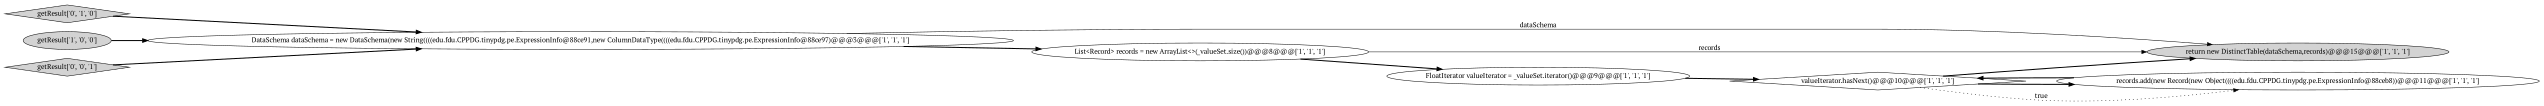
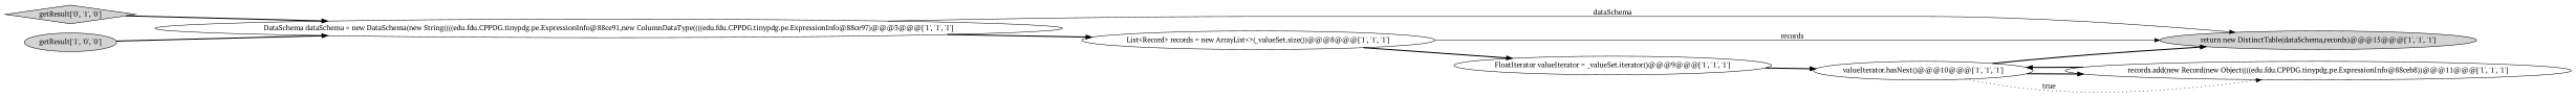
  digraph {
    fontname="PT Serif"
    rankdir=LR
    node [fillcolor=white fontname="PT Serif" shape=ellipse style=filled]
    edge [fontname="PT Serif" style=bold]
    n1 [label="FloatIterator valueIterator = _valueSet.iterator()@@@9@@@['1', '1', '1']"]
-   n2 [label="valueIterator.hasNext()@@@10@@@['1', '1', '1']" shape=diamond]
+   n2 [label="valueIterator.hasNext()@@@10@@@['1', '1', '1']"]
    n3 [fillcolor=lightgray label="return new DistinctTable(dataSchema,records)@@@15@@@['1', '1', '1']"]
    n4 [label="records.add(new Record(new Object((((edu.fdu.CPPDG.tinypdg.pe.ExpressionInfo@88ceb8))@@@11@@@['1', '1', '1']"]
    n5 [label="DataSchema dataSchema = new DataSchema(new String((((edu.fdu.CPPDG.tinypdg.pe.ExpressionInfo@88ce91,new ColumnDataType((((edu.fdu.CPPDG.tinypdg.pe.ExpressionInfo@88ce97)@@@3@@@['1', '1', '1']"]
    n6 [label="List<Record> records = new ArrayList<>(_valueSet.size())@@@8@@@['1', '1', '1']"]
    n7 [fillcolor=lightgray label="getResult['0', '1', '0']" shape=diamond]
    n8 [fillcolor=lightgray label="getResult['1', '0', '0']"]
-   n9 [fillcolor=lightgray label="getResult['0', '0', '1']" shape=diamond]
    n1 -> n2
    n2 -> n3
    n2 -> n4 [label=true style=dotted]
    n2 -> n4
    n4 -> n2
    n5 -> n3 [label=dataSchema style=solid]
    n5 -> n6
    n6 -> n1
    n6 -> n3 [label=records style=solid]
    n7 -> n5
    n8 -> n5
-   n9 -> n5
  }
